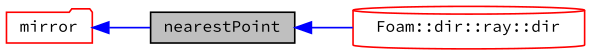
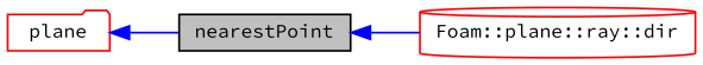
  digraph {
    fontname="Source Code Pro"
    rankdir=LR
    node [color=red fontname="Source Code Pro" fontsize=10]
    edge [color=blue dir=back fontname="Source Code Pro" fontsize=10 labelfontname=Helvetica labelfontsize=10 style=solid]
    n1 [color=black fillcolor=grey75 fontcolor=black height=0.2 label=nearestPoint shape=box style=filled width=0.4]
-   n2 [height=0.2 label="Foam::dir::ray::dir" shape=cylinder width=0.4]
-   n3 [height=0.2 label=mirror shape=folder width=0.4]
+   n2 [height=0.2 label="Foam::plane::ray::dir" shape=cylinder width=0.4]
+   n3 [height=0.2 label=plane shape=folder width=0.4]
    n1 -> n2
    n3 -> n1
  }
